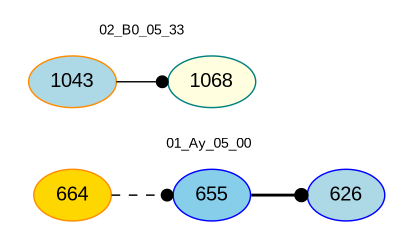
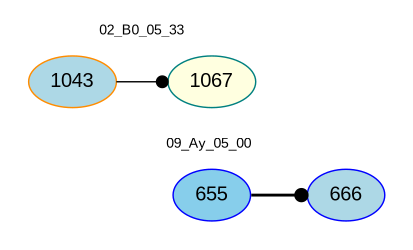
  digraph {
    fontname="Liberation Sans"
    rankdir=LR
    node [color=darkorange fillcolor=lightblue fontname="Liberation Sans" style=filled]
    edge [arrowhead=dot color=black fontname="Liberation Sans"]
-   n1 [fillcolor=gold label=664]
    n2 [color=blue fillcolor=skyblue label=655]
-   n3 [color=blue label=626]
+   n3 [color=blue label=666]
    n4 [label=1043]
-   n5 [color=teal fillcolor=lightyellow label=1068]
+   n5 [color=teal fillcolor=lightyellow label=1067]
    subgraph cluster_1 {
      color=white
      fontsize=10
-     label="01_Ay_05_00"
-     n1
+     label="09_Ay_05_00"
      n2
      n3
    }
    subgraph cluster_2 {
      color=white
      fontsize=10
      label="02_B0_05_33"
      n4
      n5
    }
-   n1 -> n2 [style=dashed]
    n2 -> n3 [style=bold]
    n4 -> n5 [style=solid]
  }
